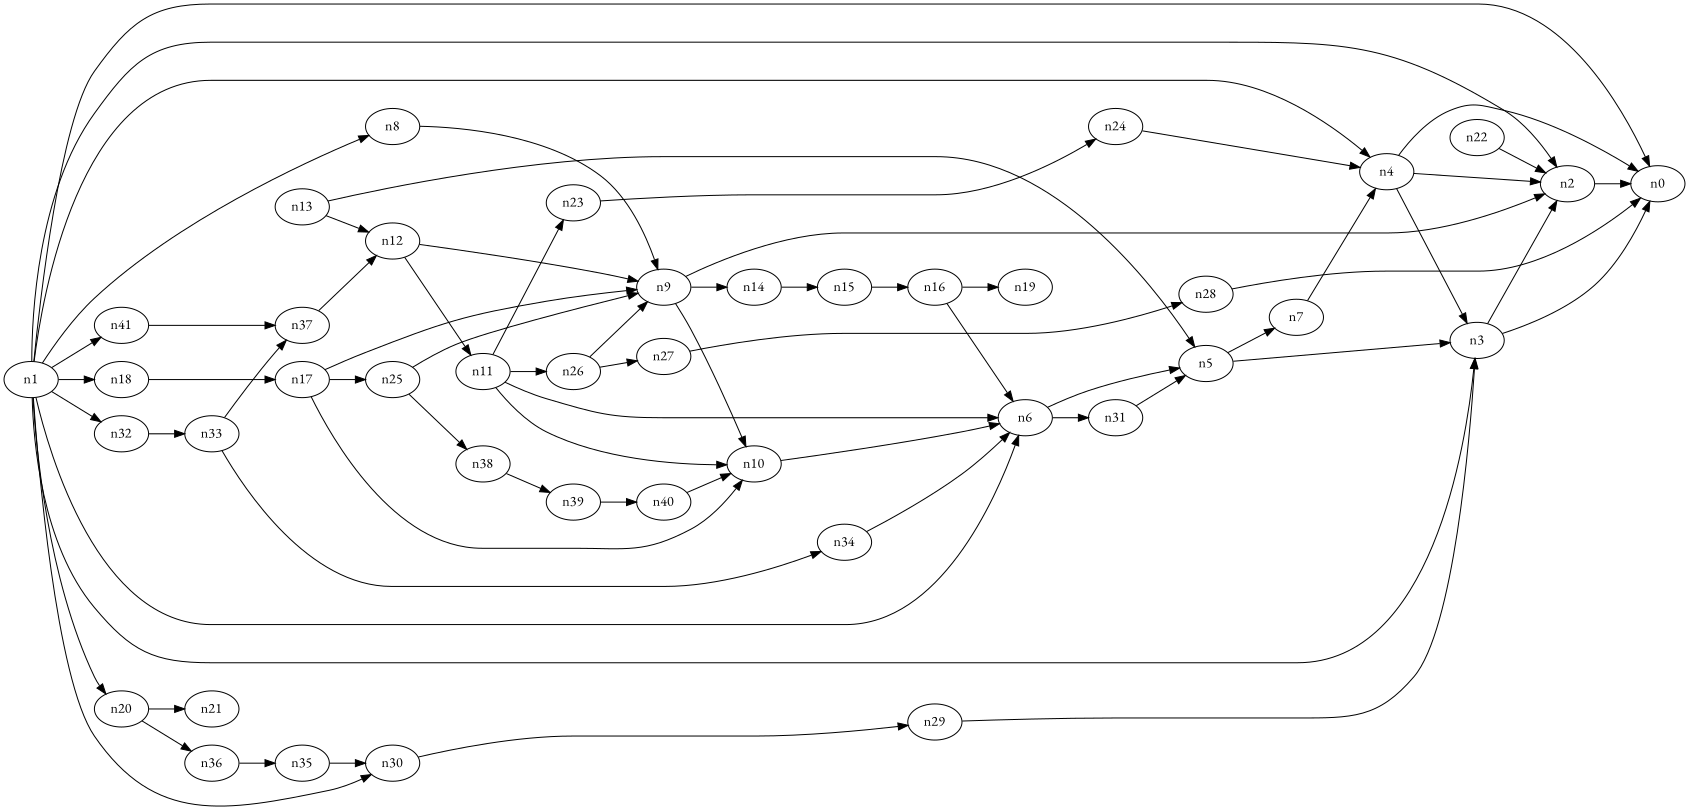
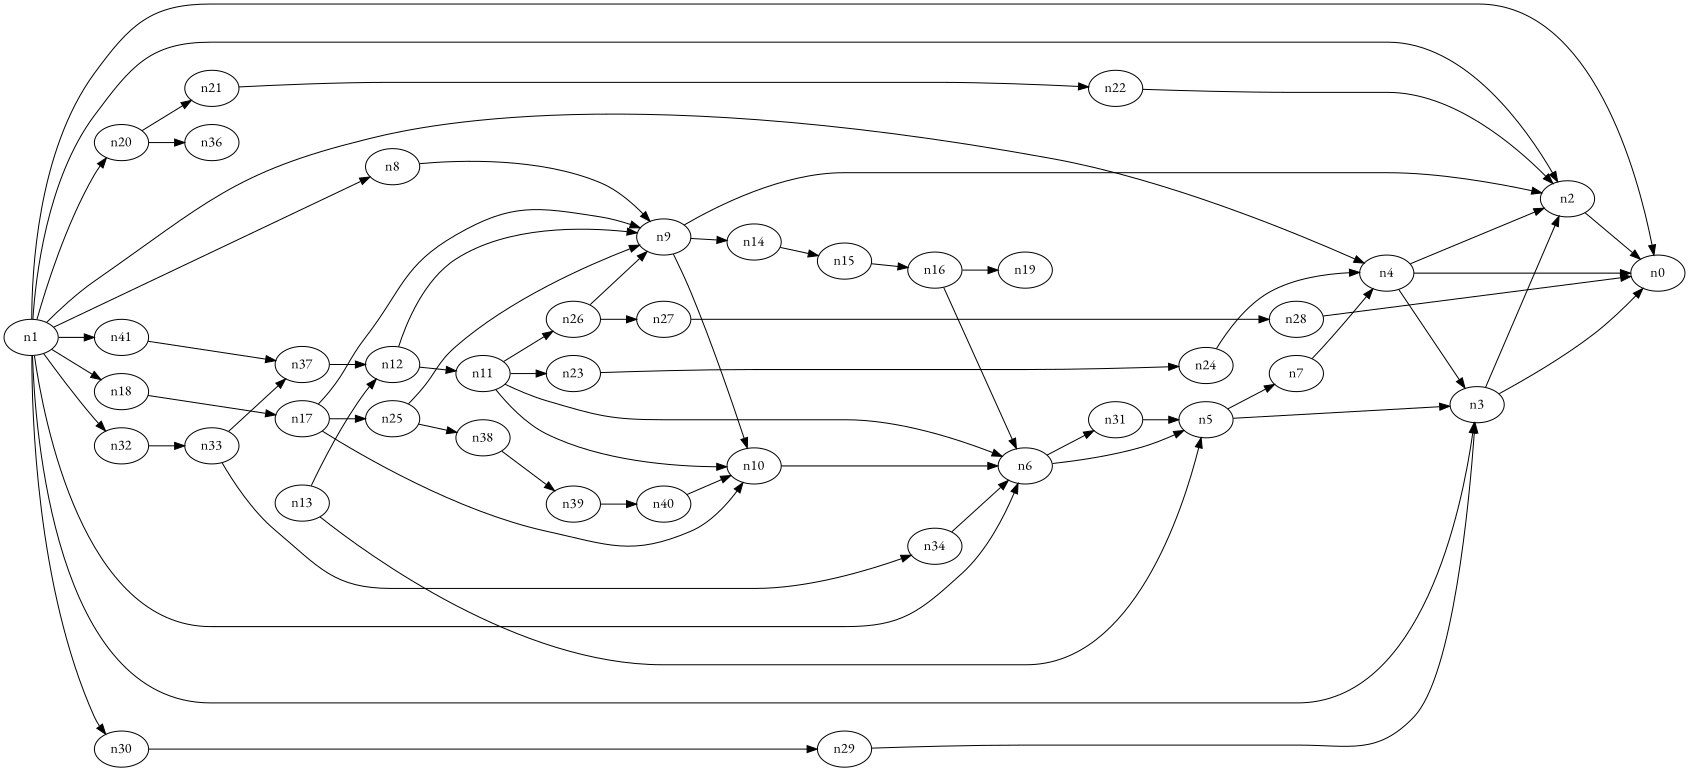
  digraph {
    fontname="EB Garamond"
    rankdir=LR
    node [fontname="EB Garamond"]
    edge [fontname="EB Garamond"]
    n1
    n0
    n2
    n3
    n4
    n6
    n8
    n18
    n20
    n30
    n32
    n41
    n5
    n31
    n9
    n17
    n21
    n36
    n29
    n33
    n37
    n7
    n10
    n14
    n25
    n22
-   n35
    n34
    n12
    n15
    n16
    n11
    n23
    n26
    n24
    n27
    n28
    n13
    n19
    n38
    n39
    n40
    n1 -> n0
    n1 -> n2
    n1 -> n3
    n1 -> n4
    n1 -> n6
    n1 -> n8
    n1 -> n18
    n1 -> n20
    n1 -> n30
    n1 -> n32
    n1 -> n41
    n2 -> n0
    n3 -> n0
    n3 -> n2
    n4 -> n0
    n4 -> n2
    n4 -> n3
    n6 -> n5
    n6 -> n31
    n8 -> n9
    n18 -> n17
    n20 -> n21
    n20 -> n36
    n30 -> n29
    n32 -> n33
    n41 -> n37
    n5 -> n3
    n5 -> n7
    n31 -> n5
    n9 -> n2
    n9 -> n10
    n9 -> n14
    n17 -> n9
    n17 -> n10
    n17 -> n25
-   n36 -> n35
+   n21 -> n22
    n29 -> n3
    n33 -> n37
    n33 -> n34
    n37 -> n12
    n7 -> n4
    n10 -> n6
    n14 -> n15
    n25 -> n9
    n25 -> n38
    n22 -> n2
-   n35 -> n30
    n34 -> n6
    n12 -> n9
    n12 -> n11
    n15 -> n16
    n16 -> n6
    n16 -> n19
    n11 -> n6
    n11 -> n10
    n11 -> n23
    n11 -> n26
    n23 -> n24
    n26 -> n9
    n26 -> n27
    n24 -> n4
    n27 -> n28
    n28 -> n0
    n13 -> n5
    n13 -> n12
    n38 -> n39
    n39 -> n40
    n40 -> n10
  }
